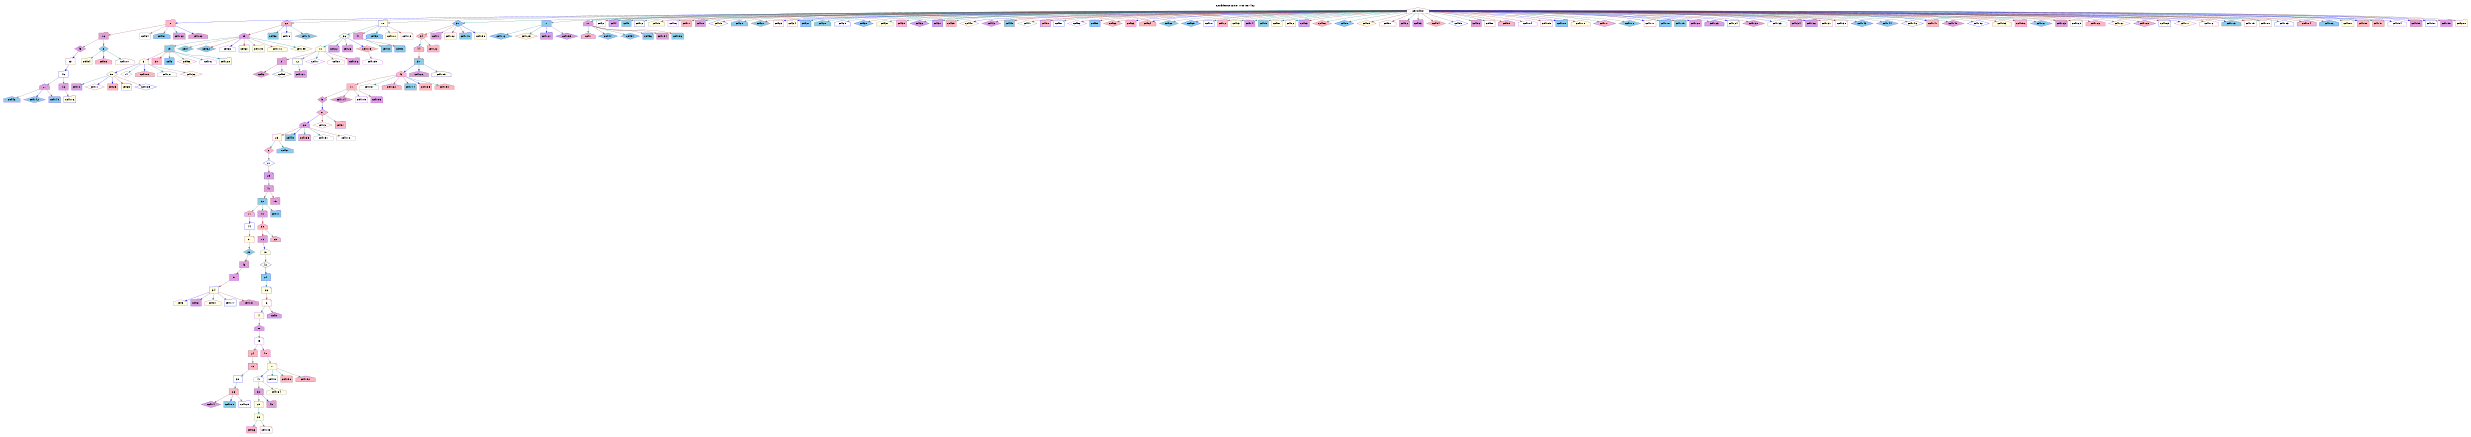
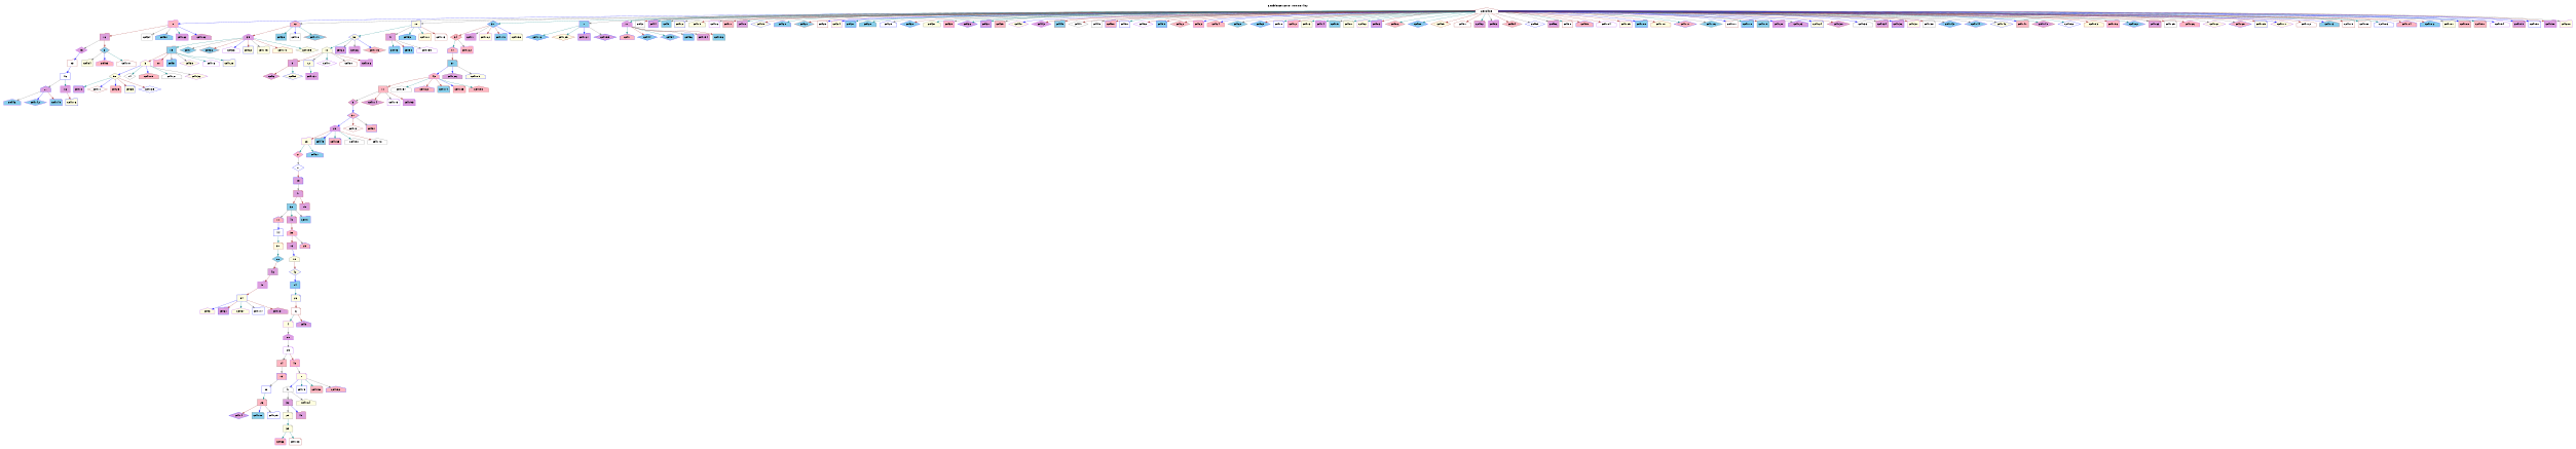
  digraph {
    label="Confidence score: -780.887482"
    labelloc=t
    node [color=blue fillcolor=plum shape=folder style=filled]
    edge [color=brown]
    n1 [fillcolor=white label=46]
    n2 [label=27 shape=house]
    n3 [color=purple label=16]
    cell46 [color=purple fillcolor=skyblue shape=house]
    cell142 [color=purple fillcolor=skyblue shape=diamond]
    cell149 [color=purple fillcolor=skyblue shape=note]
    cell176 [fillcolor=lightyellow]
    n8 [color=brown fillcolor=white label=33]
    n9 [color=purple label=45 shape=diamond]
    n10 [color=brown label=16]
    n11 [color=brown fillcolor=skyblue label=8 shape=diamond]
    cell84 [color=gray40 fillcolor=lightyellow]
    cell85 [color=purple fillcolor=lightpink shape=house]
    cell107 [color=brown fillcolor=white shape=house]
    n15 [color=purple fillcolor=lightpink label=8]
    cell34 [color=gray40 fillcolor=white shape=note]
    cell57 [fillcolor=skyblue shape=house]
    cell162 [color=purple shape=note]
    cell182 [color=brown shape=house]
    n20 [color=purple fillcolor=lightyellow label=3 shape=house]
    n21 [color=gray40 fillcolor=lightyellow label=50 shape=diamond]
    n22 [color=gray40 fillcolor=white label=14 shape=diamond]
    cell109 [color=gray40 fillcolor=lightpink shape=house]
    cell121 [color=gray40 fillcolor=white shape=house]
    cell132 [color=purple fillcolor=lightyellow shape=diamond]
    cell10 [shape=note]
    cell11 [color=brown fillcolor=white shape=diamond]
    cell25 [color=brown fillcolor=lightpink shape=note]
    cell65 [fillcolor=lightyellow shape=note]
    cell139 [fillcolor=white shape=diamond]
    n31 [color=brown fillcolor=skyblue label=19]
    n32 [color=purple fillcolor=lightpink label=30]
    cell5 [fillcolor=skyblue]
    cell58 [color=purple fillcolor=lightyellow shape=diamond]
    cell76 [color=purple fillcolor=white shape=house]
    cell128 [fillcolor=lightyellow]
    n37 [color=purple label=35 shape=house]
    cell7 [color=gray40 fillcolor=skyblue shape=diamond]
    cell32 [color=brown fillcolor=skyblue shape=diamond]
    cell33 [color=purple fillcolor=white shape=house]
    cell60 [fillcolor=lightyellow]
    cell145 [color=gray40 fillcolor=lightyellow]
    cell170 [color=brown fillcolor=lightyellow shape=house]
    cell199 [color=gray40 fillcolor=lightyellow shape=diamond]
    n45 [fillcolor=lightpink label=22 shape=house]
    cell38 [color=gray40 fillcolor=skyblue]
    cell78 [color=gray40 fillcolor=white]
    cell141 [color=brown fillcolor=skyblue shape=diamond]
    n49 [color=gray40 fillcolor=lightyellow label=10 shape=house]
    n50 [color=brown label=9]
    n51 [fillcolor=lightyellow label=12 shape=note]
    cell77 [color=purple fillcolor=white shape=diamond]
    cell80 [color=brown fillcolor=white shape=house]
    cell106 [color=purple]
    cell6 [color=brown shape=diamond]
    cell55 [fillcolor=lightyellow shape=diamond]
    cell131 [color=purple]
    n58 [fillcolor=lightyellow label=36 shape=diamond]
    cell22 [shape=note]
    cell26 [color=purple]
    cell115 [color=gray40 fillcolor=lightpink shape=diamond]
    n62 [fillcolor=lightyellow label=10]
    n63 [color=brown label=47]
    cell53 [fillcolor=skyblue shape=house]
    cell101 [color=brown fillcolor=lightyellow]
    cell113 [color=brown fillcolor=white shape=note]
    cell43 [fillcolor=skyblue]
    cell90 [fillcolor=skyblue shape=note]
    cell159 [color=purple fillcolor=white shape=house]
    n70 [color=purple label=5]
    n71 [fillcolor=lightyellow label=34]
    cell3 [color=purple fillcolor=lightyellow shape=house]
    cell61
    cell87 [color=purple fillcolor=lightyellow shape=house]
    cell177 [fillcolor=white]
    cell181 [color=brown shape=house]
    n77 [color=gray40 label=43]
    n78 [color=gray40 fillcolor=skyblue label=28 shape=diamond]
    n79 [color=brown fillcolor=lightyellow label=31 shape=note]
    n80 [fillcolor=white label=44]
    n81 [fillcolor=lightpink label=11 shape=house]
    n82 [fillcolor=white label=38 shape=note]
    n83 [color=gray40 fillcolor=lightpink label=26 shape=note]
    cell14 [shape=diamond]
    cell100 [color=gray40 fillcolor=skyblue shape=note]
    cell129 [fillcolor=white]
    n87 [fillcolor=lightpink label=13 shape=note]
    n88 [color=gray40 fillcolor=lightpink label=24]
    n89 [color=gray40 fillcolor=lightyellow label=29 shape=note]
    n90 [color=gray40 fillcolor=lightyellow label=39 shape=note]
    cell66 [color=purple fillcolor=lightpink shape=note]
    cell103 [color=brown fillcolor=white shape=note]
    n93 [color=gray40 label=32 shape=note]
    n94 [color=brown label=49]
    n95 [color=gray40 fillcolor=white label=41 shape=house]
    cell164 [color=gray40 fillcolor=lightyellow shape=house]
    n97 [color=purple fillcolor=lightyellow label=1 shape=note]
    cell79 [fillcolor=white]
    cell150 [color=gray40 fillcolor=lightpink shape=note]
    cell192 [fillcolor=lightpink shape=house]
    n101 [color=purple fillcolor=lightpink label=48]
    n102 [color=purple fillcolor=white label=25 shape=note]
    n103 [color=purple label=20 shape=house]
    n104 [color=purple fillcolor=lightyellow label=4 shape=note]
    n105 [color=brown fillcolor=white label=6 shape=note]
    cell8 [shape=house]
    n107 [fillcolor=lightyellow label=26 shape=note]
    n108 [fillcolor=skyblue label=24]
    n109 [fillcolor=lightyellow label=42 shape=diamond]
    n110 [color=gray40 fillcolor=lightyellow label=18 shape=house]
    n111 [color=brown label=13]
    n112 [color=purple fillcolor=lightpink label=38 shape=house]
    n113 [fillcolor=lightpink label=23 shape=house]
    n114 [color=brown label=40 shape=note]
    n115 [color=gray40 fillcolor=skyblue label=32 shape=note]
    cell41 [color=purple fillcolor=skyblue]
    n117 [color=brown label=41 shape=note]
    n118 [color=brown label=15]
    n119 [label=29 shape=note]
    n120 [fillcolor=white label=21 shape=diamond]
    n121 [color=purple fillcolor=lightpink label=2 shape=diamond]
    n122 [color=purple fillcolor=lightyellow label=23]
    cell67 [color=purple fillcolor=skyblue shape=house]
    n124 [color=purple label=28 shape=house]
    cell49 [color=brown fillcolor=skyblue]
    cell135 [fillcolor=lightpink shape=note]
    cell151 [color=gray40 fillcolor=white shape=house]
    cell178 [color=gray40 fillcolor=white shape=house]
    n129 [fillcolor=lightpink label=31 shape=diamond]
    cell13 [color=brown fillcolor=white shape=diamond]
    cell97 [fillcolor=lightpink]
    n132 [color=brown label=5 shape=diamond]
    n133 [color=gray40 fillcolor=lightpink label=11 shape=note]
    cell114 [color=brown shape=diamond]
    cell175 [color=purple fillcolor=white shape=note]
    cell193 [color=purple shape=note]
    n137 [color=purple fillcolor=lightpink label=43 shape=house]
    cell157 [color=gray40 fillcolor=white shape=house]
    cell160 [fillcolor=lightpink shape=house]
    cell174 [color=brown fillcolor=skyblue shape=note]
    cell185 [color=brown fillcolor=lightpink shape=note]
    cell190 [color=brown fillcolor=lightpink shape=house]
    n143 [color=brown fillcolor=skyblue label=37 shape=note]
    cell126 [color=gray40 shape=house]
    cell189 [fillcolor=lightyellow shape=house]
    n146 [fillcolor=lightpink label=44 shape=house]
    n147 [color=brown fillcolor=lightpink label=34 shape=diamond]
    cell122 [color=purple fillcolor=lightpink]
    n149 [fillcolor=skyblue label=37 shape=diamond]
    cell71 [color=purple]
    cell102 [color=purple fillcolor=lightyellow]
    cell140 [color=purple fillcolor=skyblue]
    cell158 [color=gray40 fillcolor=lightyellow shape=note]
    n154 [color=brown fillcolor=white label=germline shape=house]
    n155 [color=purple fillcolor=skyblue label=7 shape=note]
    n156 [color=purple label=17 shape=house]
    cell2 [color=gray40 fillcolor=white]
    cell4
    cell9 [color=gray40 fillcolor=skyblue]
    cell12 [fillcolor=lightyellow shape=note]
    cell15 [color=gray40 fillcolor=lightyellow shape=house]
    cell16 [color=purple fillcolor=white shape=note]
    cell17 [color=gray40 fillcolor=lightpink shape=note]
    cell18 [color=gray40]
    cell19 [fillcolor=lightyellow shape=diamond]
    cell20 [color=purple fillcolor=skyblue shape=house]
    cell21 [color=brown fillcolor=skyblue shape=diamond]
    cell23 [color=brown fillcolor=white shape=note]
    cell24 [color=purple fillcolor=lightyellow]
    cell27 [fillcolor=skyblue shape=note]
    cell28 [color=gray40 fillcolor=skyblue shape=house]
    cell29 [fillcolor=white shape=house]
    cell30 [fillcolor=skyblue shape=diamond]
    cell31 [color=gray40 fillcolor=lightyellow shape=house]
    cell35 [color=purple fillcolor=lightpink shape=note]
    cell36 [shape=diamond]
    cell37
    cell39 [color=gray40 fillcolor=lightpink shape=note]
    cell40 [color=purple fillcolor=lightyellow shape=diamond]
    cell42 [color=purple shape=diamond]
    cell45 [color=brown fillcolor=skyblue]
    cell47 [color=gray40 fillcolor=white shape=diamond]
+   cell48 [color=gray40 fillcolor=white]
    cell50 [fillcolor=lightpink]
    cell51 [fillcolor=white shape=note]
    cell52 [color=purple fillcolor=white shape=diamond]
    cell59 [fillcolor=skyblue shape=note]
    cell62 [color=gray40 fillcolor=lightpink shape=diamond]
    cell63 [color=purple fillcolor=lightpink shape=note]
    cell64 [color=brown fillcolor=lightpink shape=house]
    cell68 [color=gray40 fillcolor=skyblue shape=diamond]
    cell69 [fillcolor=skyblue shape=diamond]
    cell70 [fillcolor=white shape=note]
    cell72 [color=purple fillcolor=lightpink]
    cell73 [color=gray40 fillcolor=lightyellow shape=note]
    cell74 [color=purple shape=note]
    cell75 [color=gray40 fillcolor=skyblue shape=note]
    cell81 [color=gray40 fillcolor=lightyellow shape=note]
    cell82 [color=purple fillcolor=lightyellow]
    cell83
    cell86 [color=gray40 fillcolor=lightpink shape=diamond]
    cell88 [fillcolor=skyblue shape=diamond]
    cell89 [color=brown fillcolor=lightyellow shape=diamond]
    cell91 [color=brown fillcolor=white shape=house]
    cell92 [color=brown shape=note]
    cell93 [color=purple]
    cell94 [color=gray40 fillcolor=lightpink shape=diamond]
    cell95 [fillcolor=white shape=diamond]
    cell96 [color=brown]
    cell98 [color=brown fillcolor=white shape=note]
    cell99 [fillcolor=lightpink shape=house]
    cell104 [color=purple fillcolor=white shape=house]
    cell105 [color=purple fillcolor=lightyellow shape=note]
    cell108 [fillcolor=skyblue]
    cell110 [color=brown fillcolor=lightyellow shape=house]
    cell111 [fillcolor=lightpink shape=diamond]
    cell116 [color=gray40 fillcolor=skyblue shape=diamond]
    cell117 [color=brown fillcolor=white]
    cell118 [fillcolor=skyblue]
    cell119 [color=gray40 fillcolor=skyblue shape=note]
    cell120 [color=purple]
    cell123 [shape=house]
    cell124 [fillcolor=lightyellow shape=note]
    cell130 [color=brown shape=diamond]
    cell133 [color=gray40 fillcolor=white shape=house]
    cell134 [color=brown]
    cell136
    cell137 [color=purple fillcolor=lightyellow]
    cell138 [color=gray40 fillcolor=white shape=note]
    cell143 [fillcolor=skyblue shape=diamond]
    cell144 [color=purple fillcolor=skyblue shape=diamond]
    cell146 [fillcolor=lightyellow shape=diamond]
    cell147 [color=gray40 fillcolor=lightpink]
    cell148 [color=brown shape=diamond]
    cell152 [fillcolor=white shape=diamond]
    cell153 [color=brown fillcolor=lightyellow shape=house]
    cell156 [color=purple fillcolor=lightpink]
    cell161 [color=purple fillcolor=skyblue shape=diamond]
    cell163 [color=brown shape=note]
    cell165 [color=gray40 fillcolor=white shape=note]
    cell166 [color=purple fillcolor=lightpink shape=house]
    cell167 [color=purple fillcolor=lightyellow shape=diamond]
    cell168 [fillcolor=lightpink shape=diamond]
    cell169 [fillcolor=lightyellow shape=note]
    cell171 [color=purple fillcolor=lightyellow shape=diamond]
    cell172 [color=brown fillcolor=white shape=house]
    cell173 [color=brown fillcolor=skyblue shape=house]
    cell179 [color=brown fillcolor=white]
    cell180 [color=brown fillcolor=white]
    cell183 [fillcolor=white shape=house]
    cell184 [fillcolor=lightpink shape=house]
    cell186 [fillcolor=skyblue shape=house]
    cell187 [color=gray40 fillcolor=lightyellow]
    cell188 [color=gray40 fillcolor=lightpink shape=note]
    cell191 [color=gray40 fillcolor=lightpink shape=note]
    cell194 [color=purple fillcolor=white shape=house]
    cell195 [color=brown shape=note]
    cell197 [fillcolor=white shape=note]
    cell198 [color=purple]
    cell200 [color=purple fillcolor=lightyellow]
    cell112 [fillcolor=skyblue shape=diamond]
    cell125 [color=brown fillcolor=lightyellow shape=diamond]
    cell127
    cell155 [shape=diamond]
    cell1 [fillcolor=lightpink shape=house]
    cell44 [fillcolor=skyblue shape=diamond]
    cell54 [color=purple fillcolor=skyblue shape=diamond]
    cell56 [fillcolor=skyblue shape=note]
    cell154 [color=brown shape=note]
    cell196 [color=gray40 fillcolor=skyblue shape=note]
    n1 -> n2 [color=gray40]
    n1 -> n3 [color=teal]
    n2 -> cell46 [color=gray40]
    n2 -> cell142 [color=blue]
    n2 -> cell149
    n3 -> cell176
    n8 -> n1 [color=blue]
    n9 -> n8 [color=blue]
    n10 -> n9 [color=gray40]
    n10 -> n11
    n11 -> cell84 [color=gray40]
    n11 -> cell85 [color=blue]
    n11 -> cell107 [color=teal]
    n15 -> n10
    n15 -> cell34 [color=gray40]
    n15 -> cell57 [color=gray40]
    n15 -> cell162 [color=teal]
    n15 -> cell182 [color=blue]
    n20 -> n21 [color=blue]
    n20 -> n22 [color=teal]
    n20 -> cell109 [color=blue]
    n20 -> cell121 [color=teal]
    n20 -> cell132 [color=gray40]
    n21 -> cell10 [color=teal]
    n21 -> cell11 [color=blue]
    n21 -> cell25 [color=blue]
    n21 -> cell65
    n21 -> cell139
    n31 -> n20
    n31 -> n32
    n31 -> cell5 [color=gray40]
    n31 -> cell58 [color=gray40]
    n31 -> cell76 [color=teal]
    n31 -> cell128 [color=teal]
    n37 -> n31 [color=teal]
    n37 -> cell7 [color=gray40]
    n37 -> cell32
    n37 -> cell33 [color=blue]
    n37 -> cell60
    n37 -> cell145 [color=gray40]
    n37 -> cell170
    n37 -> cell199 [color=teal]
    n45 -> n37
    n45 -> cell38 [color=teal]
    n45 -> cell78 [color=blue]
    n45 -> cell141 [color=teal]
    n49 -> n50
    n49 -> n51 [color=gray40]
    n49 -> cell77 [color=teal]
    n49 -> cell80 [color=gray40]
    n49 -> cell106
    n50 -> cell6
    n50 -> cell55 [color=teal]
    n51 -> cell131 [color=teal]
    n58 -> n49 [color=teal]
    n58 -> cell22 [color=gray40]
    n58 -> cell26 [color=gray40]
    n58 -> cell115 [color=blue]
    n62 -> n58 [color=teal]
    n62 -> n63 [color=gray40]
    n62 -> cell53 [color=teal]
    n62 -> cell101 [color=teal]
    n62 -> cell113
    n63 -> cell43 [color=teal]
    n63 -> cell90
-   cell115 -> cell159 [color=gray40]
+   n63 -> cell159 [color=gray40]
    n70 -> n71
    n71 -> cell3 [color=blue]
    n71 -> cell61
    n71 -> cell87 [color=teal]
    n71 -> cell177 [color=gray40]
    n71 -> cell181
    n77 -> n70
    n78 -> n77
    n79 -> n78 [color=teal]
    n80 -> n79 [color=teal]
    n81 -> n80 [color=blue]
    n82 -> n83 [color=teal]
    n83 -> cell14
    n83 -> cell100 [color=blue]
    n83 -> cell129 [color=gray40]
    n87 -> n82 [color=gray40]
    n88 -> n87 [color=gray40]
    n89 -> n90 [color=teal]
    n90 -> cell66 [color=teal]
    n90 -> cell103 [color=teal]
    n93 -> n89 [color=gray40]
    n93 -> n94 [color=blue]
    n95 -> n93 [color=gray40]
    n95 -> cell164 [color=gray40]
    n97 -> n95 [color=blue]
    n97 -> cell79 [color=teal]
    n97 -> cell150 [color=teal]
    n97 -> cell192 [color=gray40]
    n101 -> n97 [color=gray40]
    n102 -> n88 [color=gray40]
    n102 -> n101
    n103 -> n102 [color=gray40]
    n104 -> n103 [color=gray40]
    n105 -> n104 [color=teal]
    n105 -> cell8
    n107 -> n105
    n108 -> n107 [color=teal]
    n109 -> n108 [color=blue]
    n110 -> n109
    n111 -> n110 [color=blue]
    n112 -> n111
    n112 -> n113 [color=gray40]
    n114 -> n112
    n115 -> n81 [color=gray40]
    n115 -> n114 [color=teal]
    n115 -> cell41 [color=gray40]
    n117 -> n115
    n117 -> n118
    n119 -> n117 [color=gray40]
    n120 -> n119
    n121 -> n120 [color=gray40]
    n122 -> n121 [color=teal]
    n122 -> cell67 [color=teal]
    n124 -> n122
    n124 -> cell49 [color=blue]
    n124 -> cell135 [color=teal]
    n124 -> cell151 [color=teal]
    n124 -> cell178
    n129 -> n124 [color=blue]
    n129 -> cell13
    n129 -> cell97 [color=gray40]
    n132 -> n129 [color=blue]
    n133 -> n132 [color=gray40]
    n133 -> cell114
    n133 -> cell175 [color=gray40]
    n133 -> cell193
    n137 -> n133
    n137 -> cell157 [color=teal]
    n137 -> cell160
    n137 -> cell174
    n137 -> cell185 [color=blue]
    n137 -> cell190 [color=teal]
    n143 -> n137 [color=blue]
    n143 -> cell126 [color=blue]
    n143 -> cell189 [color=gray40]
    n146 -> n143
    n147 -> n146 [color=teal]
    n147 -> cell122 [color=gray40]
    n149 -> n147
    n149 -> cell71 [color=gray40]
    n149 -> cell102
    n149 -> cell140
    n149 -> cell158 [color=blue]
    n154 -> n15 [color=blue]
    n154 -> n45 [color=gray40]
    n154 -> n62 [color=gray40]
    n154 -> n149 [color=teal]
    n154 -> n155 [color=gray40]
    n154 -> n156 [color=teal]
    n154 -> cell2
    n154 -> cell4 [color=teal]
    n154 -> cell9 [color=gray40]
    n154 -> cell12 [color=gray40]
    n154 -> cell15
    n154 -> cell16 [color=gray40]
    n154 -> cell17
    n154 -> cell18 [color=teal]
    n154 -> cell19
    n154 -> cell20 [color=teal]
    n154 -> cell21
    n154 -> cell23 [color=blue]
    n154 -> cell24 [color=blue]
    n154 -> cell27 [color=teal]
    n154 -> cell28 [color=teal]
    n154 -> cell29 [color=gray40]
    n154 -> cell30
    n154 -> cell31 [color=teal]
    n154 -> cell35 [color=gray40]
    n154 -> cell36 [color=teal]
    n154 -> cell37 [color=teal]
    n154 -> cell39 [color=gray40]
    n154 -> cell40 [color=blue]
    n154 -> cell42
    n154 -> cell45
    n154 -> cell47
+   n154 -> cell48 [color=gray40]
    n154 -> cell50
    n154 -> cell51 [color=teal]
    n154 -> cell52
    n154 -> cell59
    n154 -> cell62
    n154 -> cell63 [color=blue]
    n154 -> cell64 [color=blue]
    n154 -> cell68 [color=gray40]
    n154 -> cell69
    n154 -> cell70 [color=teal]
    n154 -> cell72
    n154 -> cell73 [color=teal]
    n154 -> cell74 [color=teal]
    n154 -> cell75 [color=gray40]
    n154 -> cell81 [color=teal]
    n154 -> cell82 [color=teal]
    n154 -> cell83
    n154 -> cell86 [color=teal]
    n154 -> cell88 [color=teal]
    n154 -> cell89
    n154 -> cell91
    n154 -> cell92 [color=teal]
    n154 -> cell93 [color=gray40]
    n154 -> cell94
    n154 -> cell95 [color=gray40]
    n154 -> cell96 [color=gray40]
    n154 -> cell98 [color=teal]
    n154 -> cell99
    n154 -> cell104
    n154 -> cell105
    n154 -> cell108 [color=blue]
    n154 -> cell110
    n154 -> cell111 [color=teal]
    n154 -> cell116 [color=gray40]
    n154 -> cell117 [color=blue]
    n154 -> cell118 [color=teal]
    n154 -> cell119
    n154 -> cell120 [color=blue]
    n154 -> cell123 [color=gray40]
    n154 -> cell124 [color=blue]
    n154 -> cell130
    n154 -> cell133 [color=blue]
    n154 -> cell134 [color=gray40]
    n154 -> cell136 [color=blue]
    n154 -> cell137
    n154 -> cell138
    n154 -> cell143 [color=gray40]
    n154 -> cell144 [color=gray40]
    n154 -> cell146 [color=gray40]
    n154 -> cell147 [color=blue]
    n154 -> cell148 [color=teal]
    n154 -> cell152 [color=teal]
    n154 -> cell153
    n154 -> cell156
    n154 -> cell161 [color=teal]
    n154 -> cell163 [color=gray40]
    n154 -> cell165
    n154 -> cell166
    n154 -> cell167 [color=gray40]
    n154 -> cell168 [color=gray40]
    n154 -> cell169
    n154 -> cell171 [color=blue]
    n154 -> cell172
    n154 -> cell173 [color=blue]
    n154 -> cell179
    n154 -> cell180 [color=teal]
    n154 -> cell183 [color=teal]
    n154 -> cell184
    n154 -> cell186
    n154 -> cell187 [color=gray40]
    n154 -> cell188 [color=blue]
    n154 -> cell191 [color=teal]
    n154 -> cell194 [color=blue]
    n154 -> cell195 [color=blue]
    n154 -> cell197 [color=blue]
    n154 -> cell198
    n154 -> cell200 [color=gray40]
    n155 -> cell112 [color=teal]
    n155 -> cell125 [color=teal]
    n155 -> cell127 [color=blue]
    n155 -> cell155 [color=gray40]
    n156 -> cell1 [color=teal]
    n156 -> cell44
    n156 -> cell54 [color=teal]
    n156 -> cell56 [color=gray40]
    n156 -> cell154 [color=gray40]
    n156 -> cell196
  }
